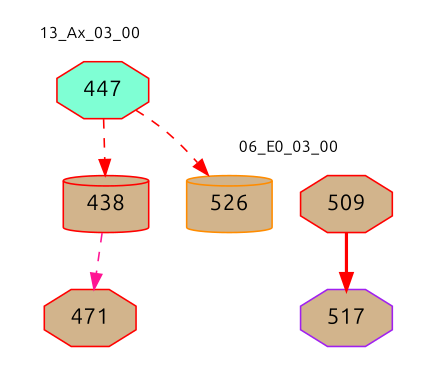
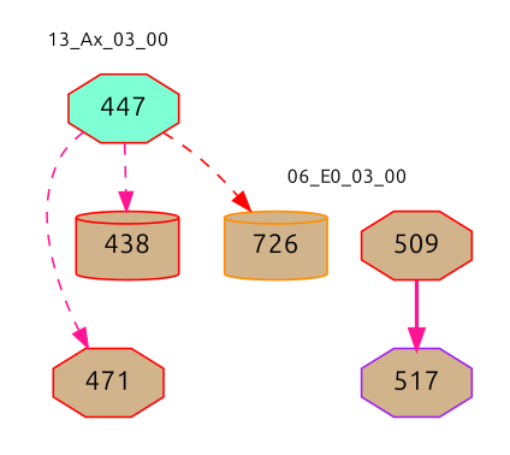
  digraph {
    fontname=Ubuntu
    node [color=red fillcolor=tan fontname=Ubuntu shape=octagon style=filled]
    edge [color=deeppink fontname=Ubuntu style=dashed]
    n1 [fillcolor=aquamarine label=447]
    n2 [label=471]
    n3 [label=438 shape=cylinder]
    n4 [label=509]
-   n5 [color=darkorange label=526 shape=cylinder]
+   n5 [color=darkorange label=726 shape=cylinder]
    n6 [color=purple label=517]
    subgraph cluster_1 {
      color=white
      fontsize=10
      label="13_Ax_03_00"
      n1
      n2
      n3
    }
    subgraph cluster_2 {
      color=white
      fontsize=10
      label="06_E0_03_00"
      n4
      n5
      n6
    }
-   n3 -> n2
-   n1 -> n3 [color=red]
+   n1 -> n2
+   n1 -> n3
    n1 -> n5 [color=red]
-   n4 -> n6 [color=red style=bold]
+   n4 -> n6 [style=bold]
  }
